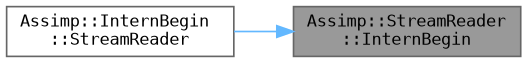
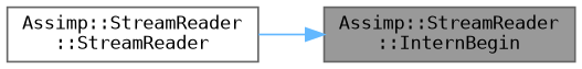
  digraph {
    rankdir=RL
    node [fontname=Terminal fontsize=10 shape=box style=filled]
    n1 [color=gray40 fillcolor=grey60 fontcolor=black height=0.2 label="Assimp::StreamReader\l::InternBegin" width=0.4]
-   n2 [color=grey40 fillcolor=white height=0.2 label="Assimp::InternBegin\l::StreamReader" width=0.4]
+   n2 [color=grey40 fillcolor=white height=0.2 label="Assimp::StreamReader\l::StreamReader" width=0.4]
    n1 -> n2 [color=steelblue1 dir=back fontname=Terminal fontsize=10 labelfontname=Helvetica labelfontsize=10 style=solid]
  }
